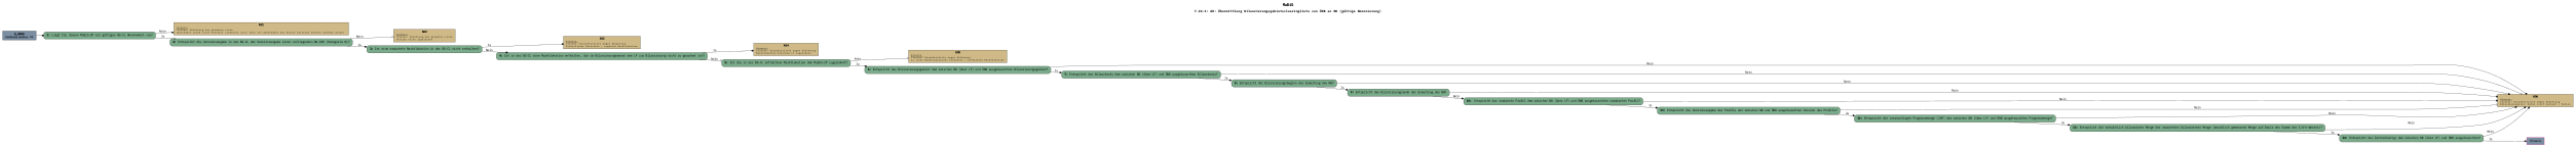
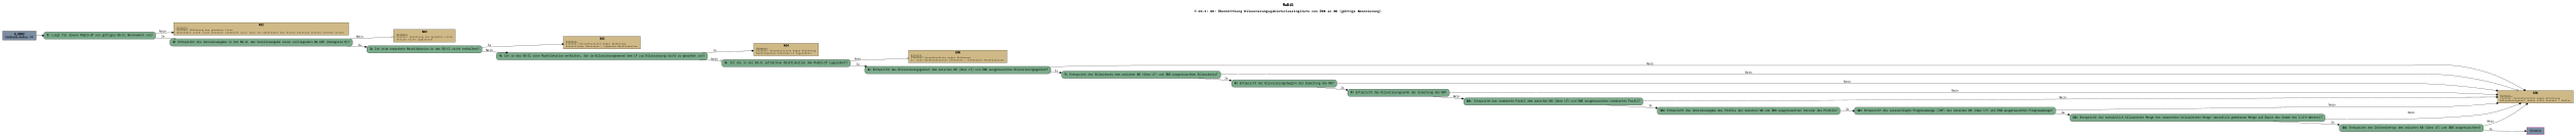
  digraph {
    fontname="IBM Plex Mono"
    label=<<B><FONT POINT-SIZE="18">MaBiS</FONT></B><BR/><BR/><B><FONT POINT-SIZE="16">7.24.1: AD: Übermittlung Bilanzierungsgebietsclearingliste von ÜNB an NB (gültige Abonnierung)</FONT></B><BR/><BR/><BR/><BR/>>
    labelloc=t
    rankdir=LR
    node [fillcolor="#7aab8a" fontname="IBM Plex Mono" margin="0.2,0.12" shape=box style="filled,rounded"]
    edge [arrowhead=diamond fontname="IBM Plex Mono"]
    n1 [fillcolor="#7a8da1" label=<<B>E_0052</B><BR align="center"/><FONT point-size="12"><B><U>Prüfende Rolle:</U> NB</B></FONT><BR align="center"/>> style=filled]
    n2 [label=<<B>1: </B>Liegt für diesen MaBiS-ZP ein gültiges BG-CL Abonnement vor?<BR align="left"/>>]
    n3 [fillcolor="#cfb986" label=<<B>A01</B><BR align="center"/><FONT point-size="12"><U>Hinweis:</U><BR align="left"/>Cluster: Ablehnung der gesamten Liste<BR align="left"/>Abonnement wurde nicht bestellt (bedeutet auch, dass ein Abonnement für diesen Zeitraum bereits beendet wurde).<BR align="left"/></FONT>> margin="0.17,0.08" style=filled]
    n4 [label=<<B>2: </B>Entspricht die Versionsangabe in der BG-CL der Versionsangabe einer vorliegenden BG-SZR (Kategorie B)?<BR align="left"/>>]
    n5 [fillcolor="#cfb986" label=<<B>A02</B><BR align="center"/><FONT point-size="12"><U>Hinweis:</U><BR align="left"/>Cluster: Ablehnung der gesamten Liste<BR align="left"/>Version nicht zugelassen<BR align="left"/></FONT>> margin="0.17,0.08" style=filled]
    n6 [label=<<B>3: </B>Ist eine erwartete Marktlokation in der BG-CL nicht enthalten?<BR align="left"/>>]
    n7 [fillcolor="#cfb986" label=<<B>A03</B><BR align="center"/><FONT point-size="12"><U>Hinweis:</U><BR align="left"/>Cluster: Korrekturliste wegen Ablehnung<BR align="left"/>Zusätzlicher Datensatz / ergänzte Marktlokation<BR align="left"/></FONT>> margin="0.17,0.08" style=filled]
    n8 [label=<<B>4: </B>Ist in der BG-CL eine Marktlokation enthalten, die im Bilanzierungsmonat dem LF zur Bilanzierung nicht zu-geordnet ist?<BR align="left"/>>]
    n9 [fillcolor="#cfb986" label=<<B>A04</B><BR align="center"/><FONT point-size="12"><U>Hinweis:</U><BR align="left"/>Cluster: Korrekturliste wegen Ablehnung<BR align="left"/>Marktlokation falschem LF zugeordnet<BR align="left"/></FONT>> margin="0.17,0.08" style=filled]
    n10 [label=<<B>5: </B>Ist die in der BG-CL enthaltene Marktlokation dem MaBiS-ZP zugeordnet?<BR align="left"/>>]
    n11 [fillcolor="#cfb986" label=<<B>A05</B><BR align="center"/><FONT point-size="12"><U>Hinweis:</U><BR align="left"/>Cluster: Korrekturliste wegen Ablehnung<BR align="left"/>Zu viele Marktlokationen enthalten / entfallene Marktlokation<BR align="left"/></FONT>> margin="0.17,0.08" style=filled]
    n12 [label=<<B>6: </B>Entspricht das Bilanzierungsgebiet dem zwischen NB (über LF) und ÜNB ausgetauschten Bilanzierungsgebiet?<BR align="left"/>>]
    n13 [fillcolor="#cfb986" label=<<B>A06</B><BR align="center"/><FONT point-size="12"><U>Hinweis:</U><BR align="left"/>Cluster: Korrekturliste wegen Ablehnung<BR align="left"/>Bilanzierungsrel. Daten nicht korrekt / fehlen<BR align="left"/></FONT>> margin="0.17,0.08" style=filled]
    n14 [label=<<B>7: </B>Entspricht der Bilanzkreis dem zwischen NB (über LF) und ÜNB ausgetauschten Bilanzkreis?<BR align="left"/>>]
    n15 [label=<<B>8: </B>Entspricht der Bilanzierungsbeginn der Erwartung des NB?<BR align="left"/>>]
    n16 [label=<<B>9: </B>Entspricht das Bilanzierungsende der Erwartung des NB?<BR align="left"/>>]
    n17 [label=<<B>10: </B>Entspricht das normierte Profil dem zwischen NB (über LF) und ÜNB ausgetauschten normierten Profil?<BR align="left"/>>]
    n18 [label=<<B>11: </B>Entspricht die Versionsangabe des Profils der zwischen NB und ÜNB ausgetauschten Version des Profils?<BR align="left"/>>]
    n19 [label=<<B>12: </B>Entspricht die veranschlagte Prognosemenge (JVP) der zwischen NB (über LF) und ÜNB ausgetauschten Prognosemenge?<BR align="left"/>>]
    n20 [label=<<B>13: </B>Entspricht die tatsächlich bilanzierte Menge der erwarteten bilanzierten Menge (monatlich gemessene Menge auf Basis der Summe der 1/4-h-Werten)?<BR align="left"/>>]
    n21 [label=<<B>14: </B>Entspricht der Zeitreihentyp dem zwischen NB (über LF) und ÜNB ausgetauschten?<BR align="left"/>>]
    n22 [color=deeppink fillcolor="#7a8da1" label=Hinweis style=filled]
    n1 -> n2 [arrowhead=dot]
    n2 -> n3 [label=Nein]
    n2 -> n4 [arrowhead=odot label=Ja]
    n4 -> n5 [arrowhead=odot label=Nein]
    n4 -> n6 [label=Ja]
    n6 -> n7 [arrowhead=dot label=Ja]
    n6 -> n8 [label=Nein]
    n8 -> n9 [label=Ja]
    n8 -> n10 [arrowhead=odot label=Nein]
    n10 -> n11 [arrowhead=odot label=Nein]
    n10 -> n12 [label=Ja]
    n12 -> n13 [arrowhead=dot label=Nein]
    n12 -> n14 [label=Ja]
    n14 -> n13 [arrowhead=odot label=Nein]
    n14 -> n15 [label=Ja]
    n15 -> n13 [arrowhead=dot label=Nein]
    n15 -> n16 [arrowhead=dot label=Ja]
    n16 -> n13 [arrowhead=dot label=Nein]
    n16 -> n17 [label=Nein]
    n17 -> n13 [arrowhead=dot label=Nein]
    n17 -> n18 [arrowhead=dot label=Ja]
-   n18 -> n13 [arrowhead=odot label=Nein]
    n18 -> n19 [arrowhead=dot label=Ja]
    n19 -> n13 [arrowhead=dot label=Nein]
    n19 -> n20 [label=Ja]
    n20 -> n13 [label=Nein]
    n20 -> n21 [arrowhead=dot label=Ja]
    n21 -> n13 [label=Nein]
    n21 -> n22 [label=Ja]
  }
